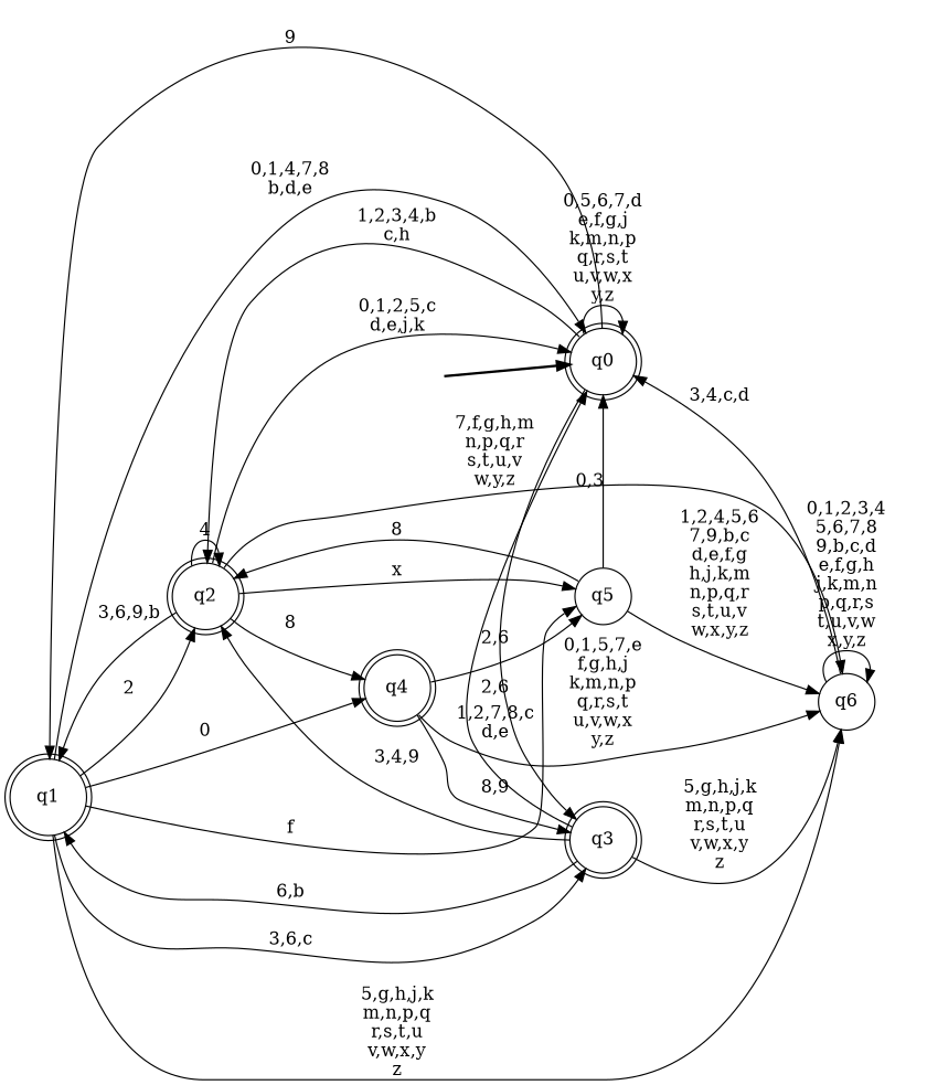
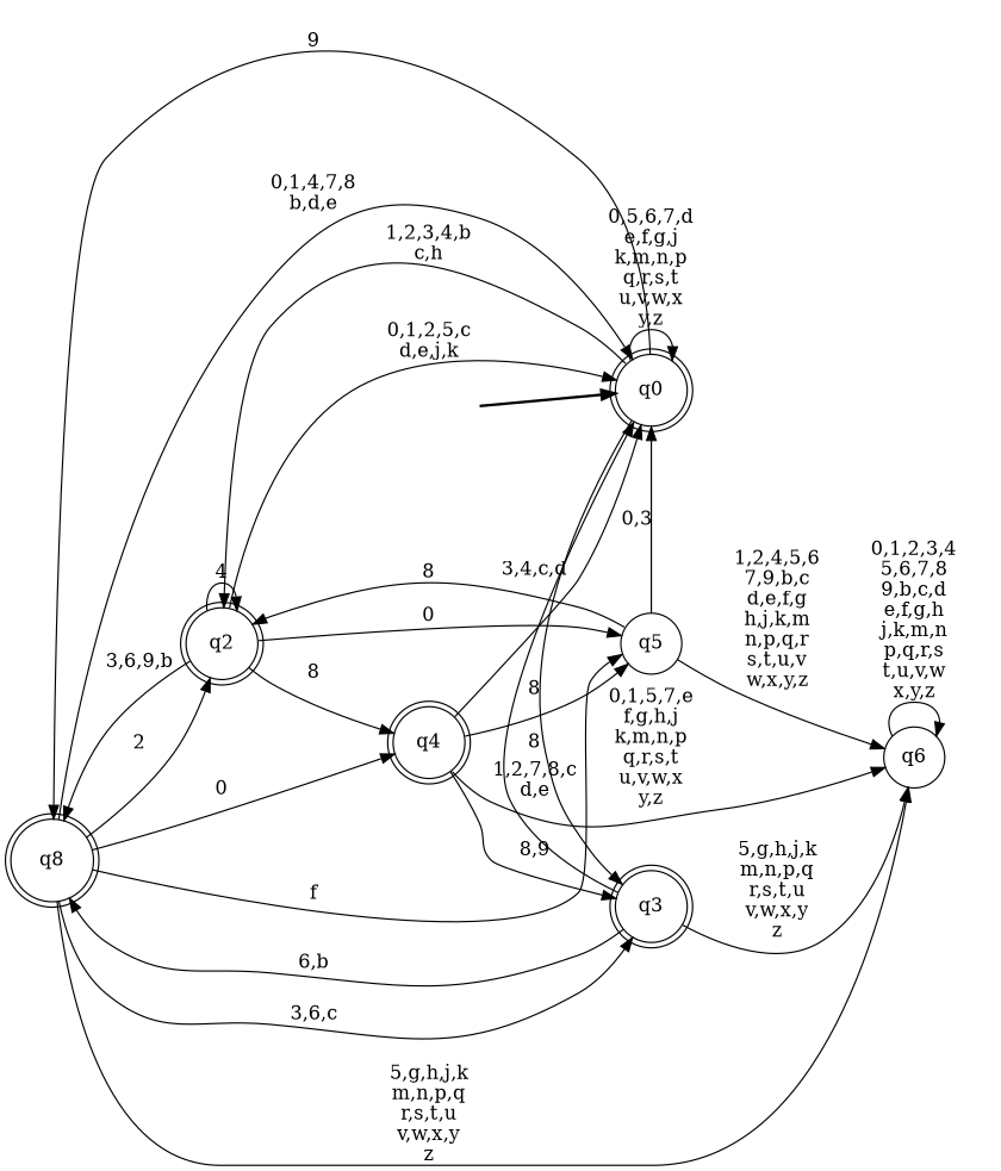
  digraph {
    rankdir=LR
    node [shape=doublecircle style="rounded,filled" color=black fillcolor=white]
    __start0 [height=0 shape=none style=invis width=0 color="" fillcolor=""]
    n2 [label=q0]
-   n3 [label=q1]
+   n3 [label=q8]
    n4 [label=q2]
    n5 [label=q3]
    n6 [label=q4]
    n7 [label=q5 shape=circle style=filled]
    n8 [label=q6 shape=circle style=filled]
    subgraph cluster_1 {
      nodesep=0.15
      ranksep=0.15
      style=invis
      __start0
      n2
    }
    __start0 -> n2 [penwidth=2]
    n2 -> n2 [label="0,5,6,7,d\ne,f,g,j\nk,m,n,p\nq,r,s,t\nu,v,w,x\ny,z"]
    n2 -> n3 [label=9]
    n2 -> n4 [label="1,2,3,4,b\nc,h"]
-   n2 -> n5 [label="2,6"]
+   n2 -> n5 [label=8]
    n3 -> n2 [label="0,1,4,7,8\nb,d,e"]
    n3 -> n4 [label=2]
    n3 -> n5 [label="3,6,c"]
    n3 -> n6 [label=0]
    n3 -> n7 [label=f]
    n3 -> n8 [label="5,g,h,j,k\nm,n,p,q\nr,s,t,u\nv,w,x,y\nz"]
    n4 -> n2 [label="0,1,2,5,c\nd,e,j,k"]
    n4 -> n3 [label="3,6,9,b"]
    n4 -> n4 [label=4]
    n4 -> n6 [label=8]
-   n4 -> n7 [label=x]
-   n4 -> n8 [label="7,f,g,h,m\nn,p,q,r\ns,t,u,v\nw,y,z"]
+   n4 -> n7 [label=0]
    n5 -> n2 [label="1,2,7,8,c\nd,e"]
    n5 -> n3 [label="6,b"]
-   n5 -> n4 [label="3,4,9"]
    n5 -> n8 [label="5,g,h,j,k\nm,n,p,q\nr,s,t,u\nv,w,x,y\nz"]
-   n8 -> n2 [label="3,4,c,d"]
+   n6 -> n2 [label="3,4,c,d"]
    n6 -> n5 [label="8,9"]
-   n6 -> n7 [label="2,6"]
+   n6 -> n7 [label=8]
    n6 -> n8 [label="0,1,5,7,e\nf,g,h,j\nk,m,n,p\nq,r,s,t\nu,v,w,x\ny,z"]
    n7 -> n2 [label="0,3"]
    n7 -> n4 [label=8]
    n7 -> n8 [label="1,2,4,5,6\n7,9,b,c\nd,e,f,g\nh,j,k,m\nn,p,q,r\ns,t,u,v\nw,x,y,z"]
    n8 -> n8 [label="0,1,2,3,4\n5,6,7,8\n9,b,c,d\ne,f,g,h\nj,k,m,n\np,q,r,s\nt,u,v,w\nx,y,z"]
  }
